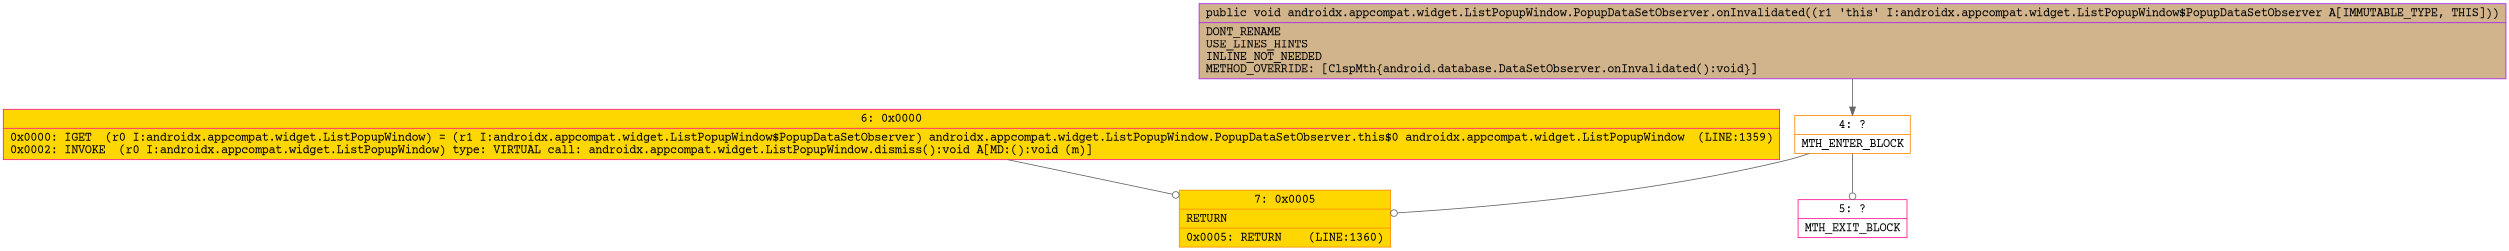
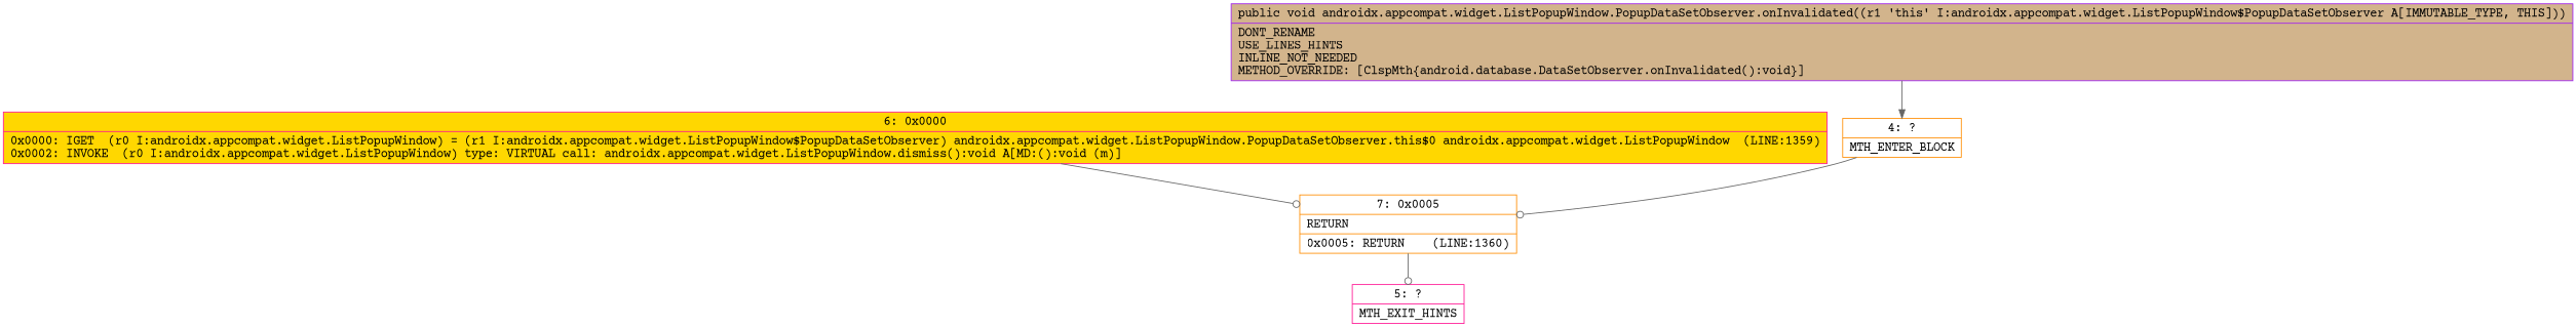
  digraph {
    fontname="Courier Prime"
    node [color=darkorange fillcolor=white fontname="Courier Prime" shape=record style=filled]
    edge [arrowhead=odot color=gray40 fontname="Courier Prime"]
    n1 [label="{4\:\ ?|MTH_ENTER_BLOCK\l}"]
-   n2 [fillcolor=gold label="{7\:\ 0x0005|RETURN\l|0x0005: RETURN    (LINE:1360)\l}"]
+   n2 [label="{7\:\ 0x0005|RETURN\l|0x0005: RETURN    (LINE:1360)\l}"]
    n3 [color=deeppink fillcolor=gold label="{6\:\ 0x0000|0x0000: IGET  (r0 I:androidx.appcompat.widget.ListPopupWindow) = (r1 I:androidx.appcompat.widget.ListPopupWindow$PopupDataSetObserver) androidx.appcompat.widget.ListPopupWindow.PopupDataSetObserver.this$0 androidx.appcompat.widget.ListPopupWindow  (LINE:1359)\l0x0002: INVOKE  (r0 I:androidx.appcompat.widget.ListPopupWindow) type: VIRTUAL call: androidx.appcompat.widget.ListPopupWindow.dismiss():void A[MD:():void (m)]\l}"]
-   n4 [color=deeppink label="{5\:\ ?|MTH_EXIT_BLOCK\l}"]
+   n4 [color=deeppink label="{5\:\ ?|MTH_EXIT_HINTS\l}"]
    n5 [color=purple fillcolor=tan label="{public void androidx.appcompat.widget.ListPopupWindow.PopupDataSetObserver.onInvalidated((r1 'this' I:androidx.appcompat.widget.ListPopupWindow$PopupDataSetObserver A[IMMUTABLE_TYPE, THIS]))  | DONT_RENAME\lUSE_LINES_HINTS\lINLINE_NOT_NEEDED\lMETHOD_OVERRIDE: [ClspMth\{android.database.DataSetObserver.onInvalidated():void\}]\l}"]
    n1 -> n2
-   n1 -> n4
+   n2 -> n4
    n3 -> n2
    n5 -> n1 [arrowhead=normal]
  }
